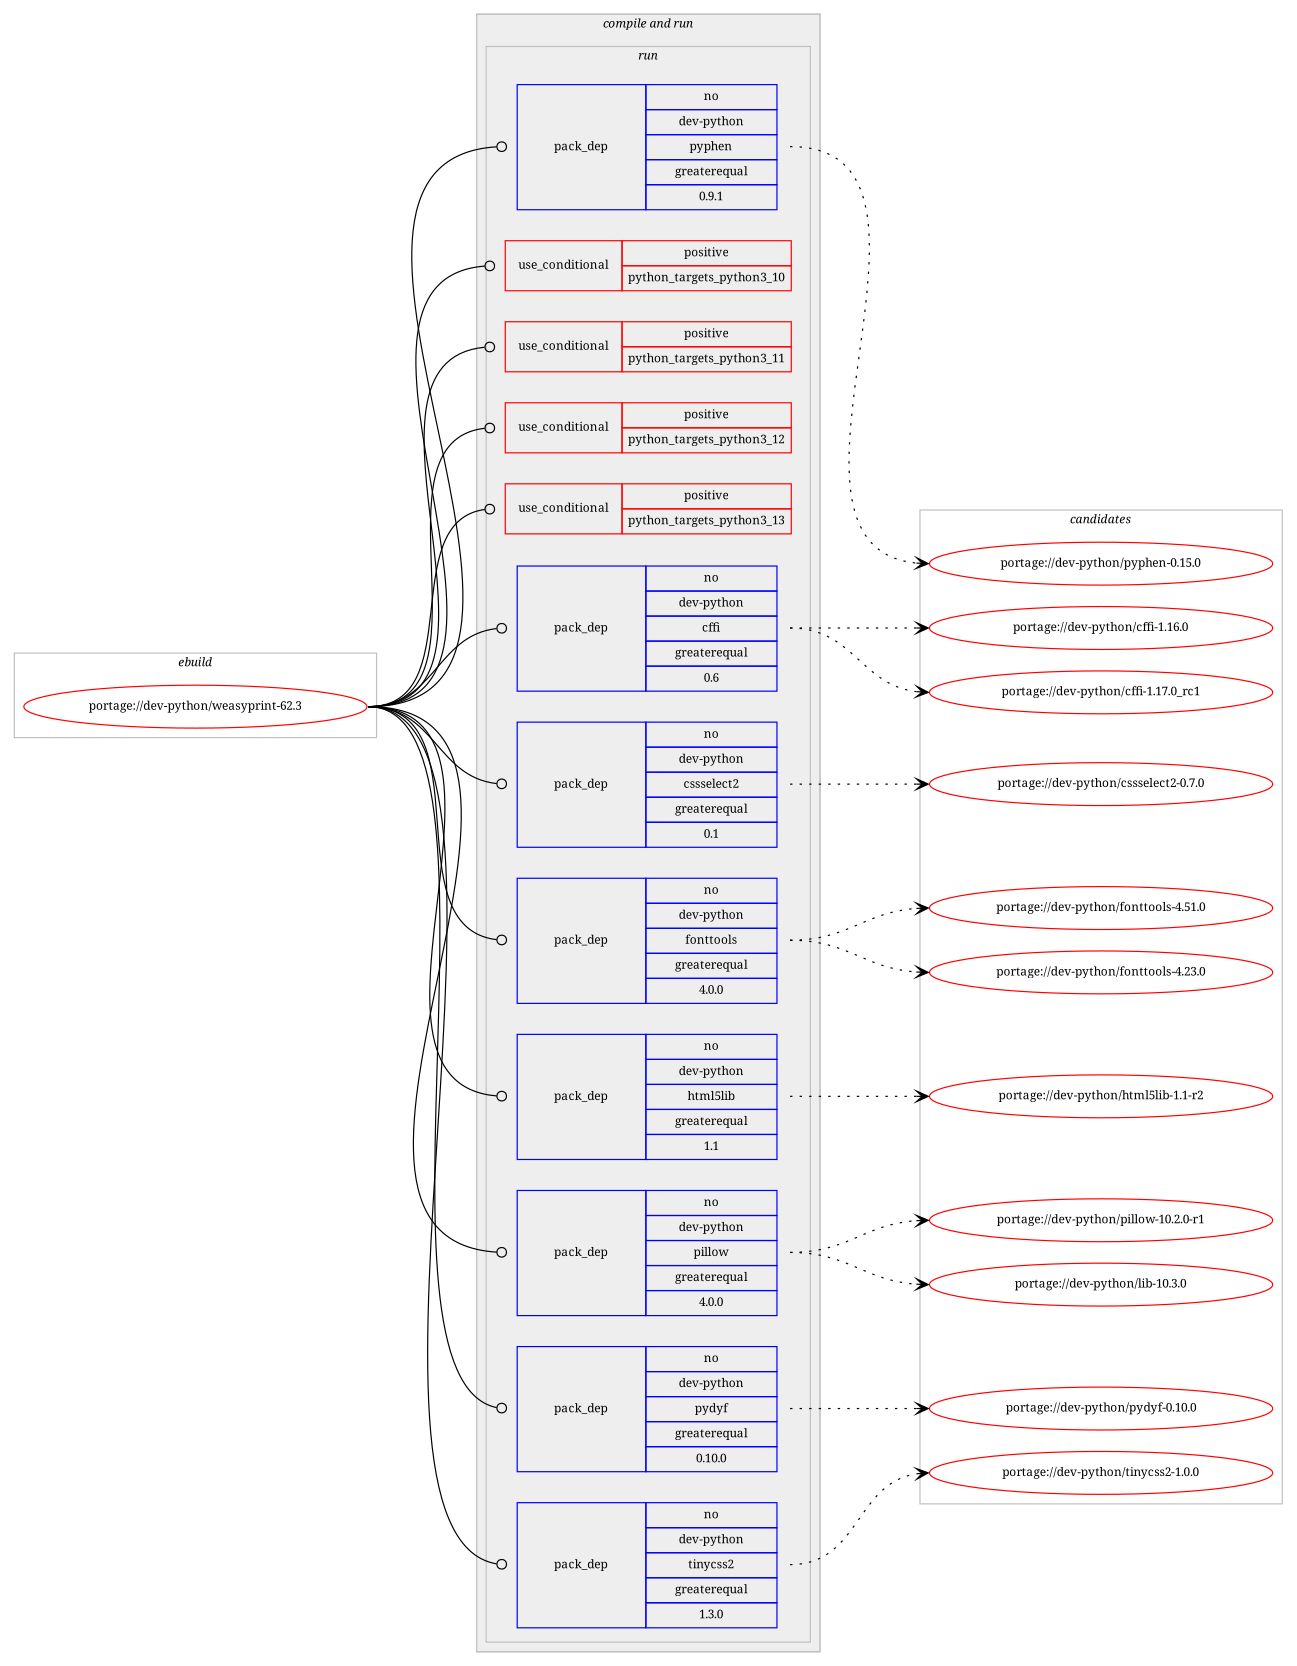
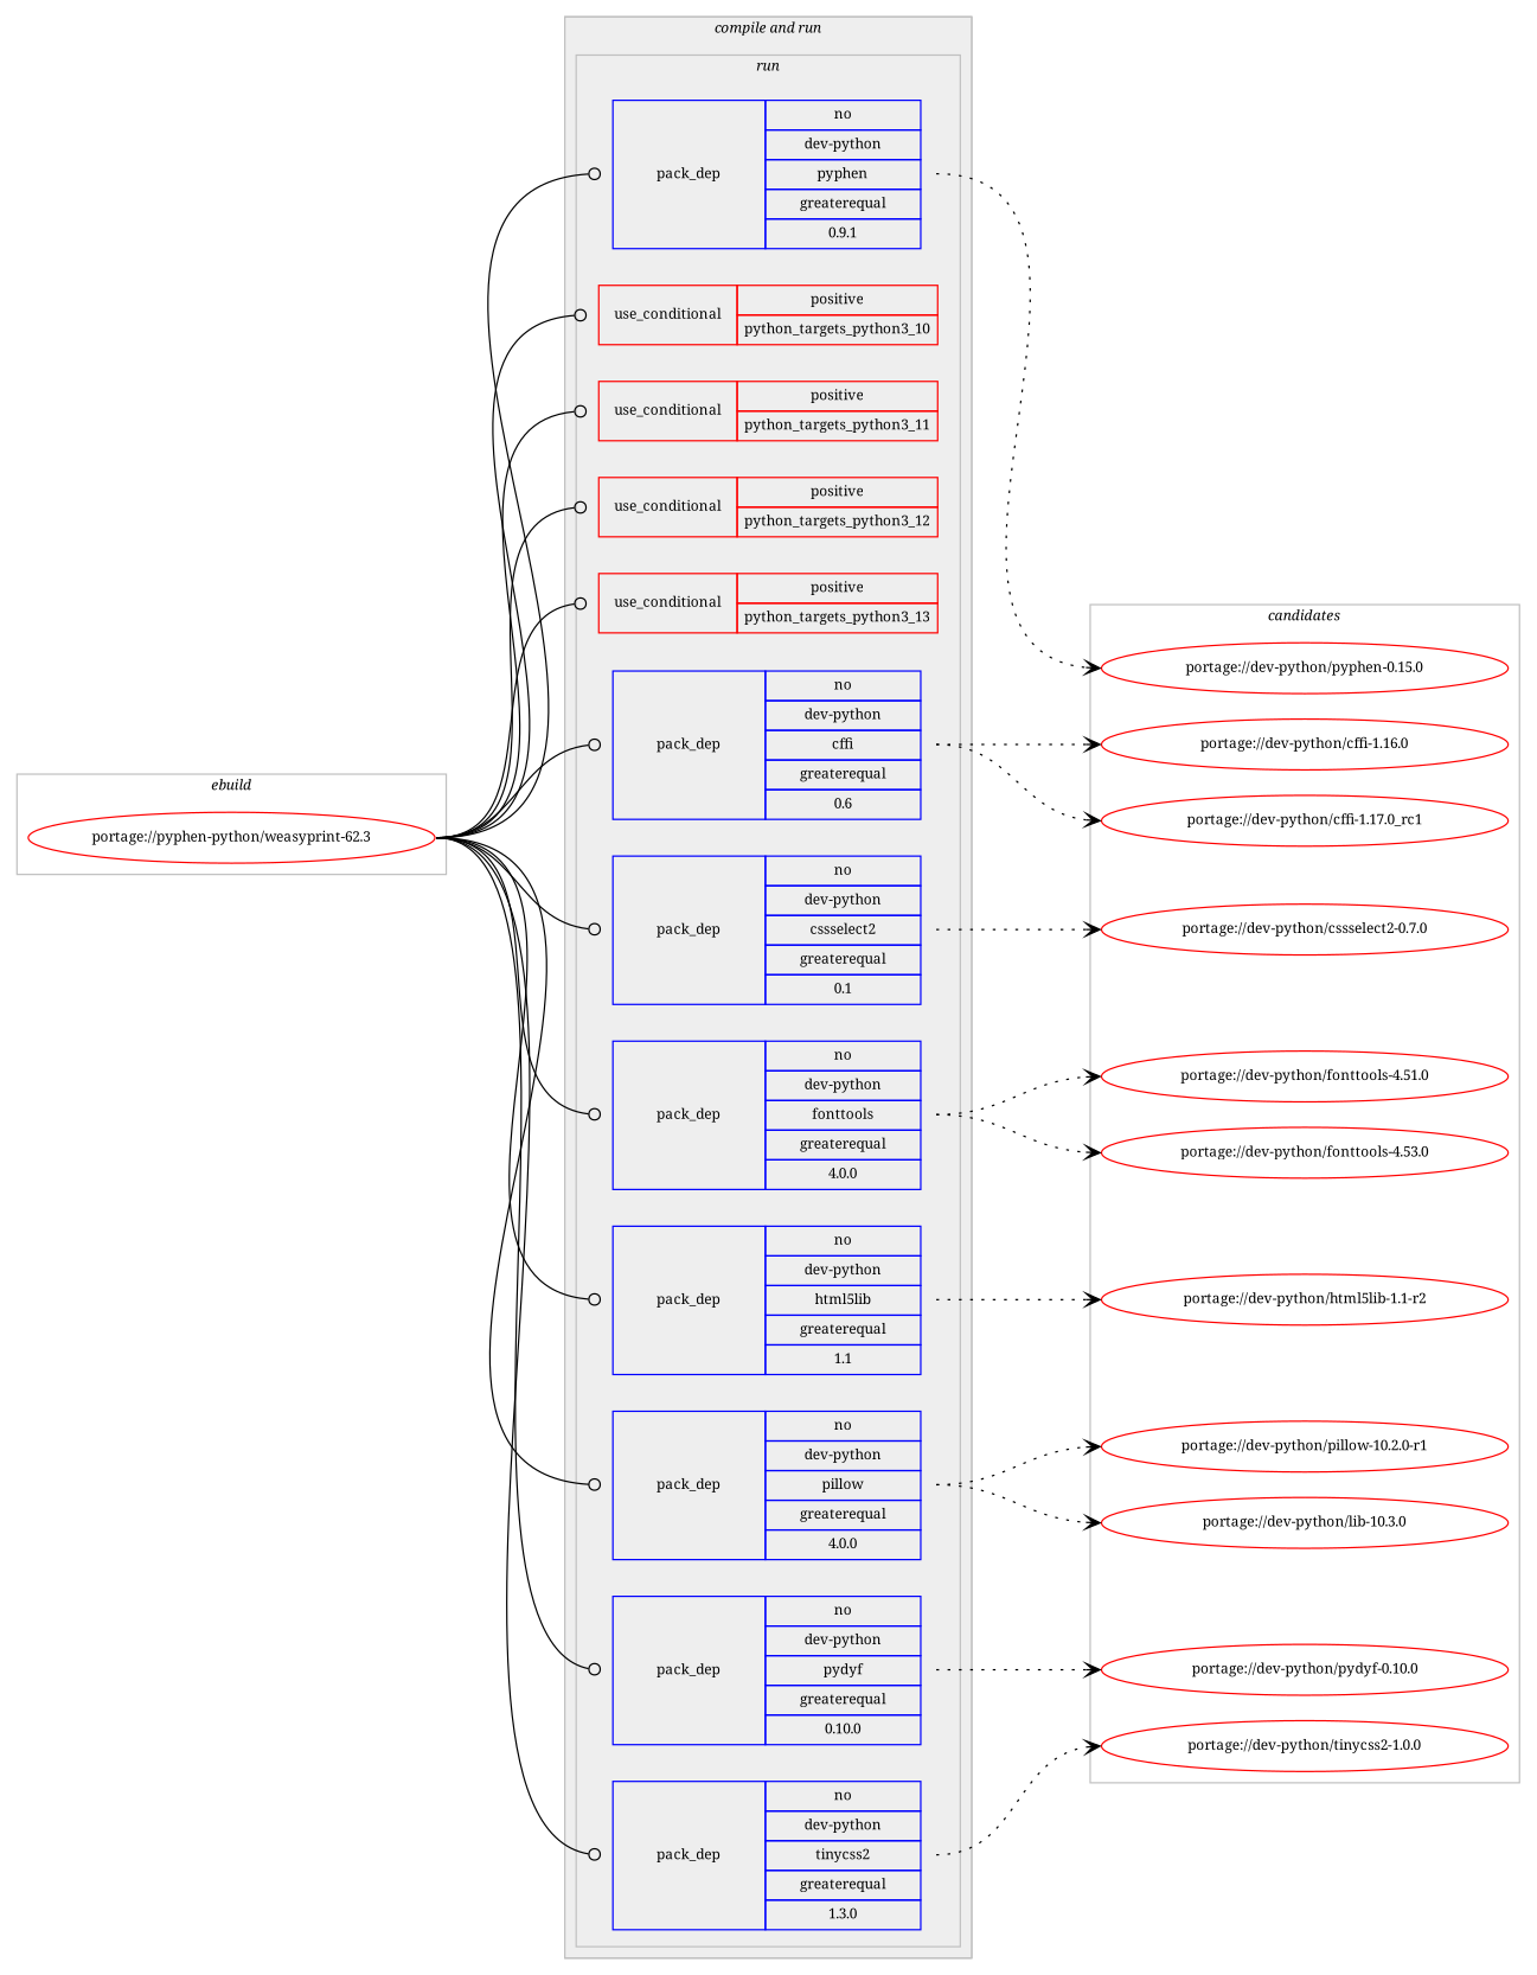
  digraph {
    compound=true
    concentrate=true
    fontname="Noto Serif"
    fontsize=10
    newrank=true
    rankdir=LR
    ranksep=1.5
    node [color=red fontname="Noto Serif" fontsize=10]
    edge [arrowhead=odot fontname="Noto Serif" headport=w style=solid tailport=e weight=20]
-   n1 [label="portage://dev-python/weasyprint-62.3" width=4]
+   n1 [label="portage://pyphen-python/weasyprint-62.3" width=4]
    n2 [color=blue label=<<TABLE BORDER="0" CELLBORDER="1" CELLSPACING="0" CELLPADDING="4" WIDTH="220"><TR><TD ROWSPAN="6" CELLPADDING="30">pack_dep</TD></TR><TR><TD WIDTH="110">no</TD></TR><TR><TD>dev-python</TD></TR><TR><TD>pyphen</TD></TR><TR><TD>greaterequal</TD></TR><TR><TD>0.9.1</TD></TR></TABLE>> shape=none]
    n3 [label=<<TABLE BORDER="0" CELLBORDER="1" CELLSPACING="0" CELLPADDING="4"><TR><TD ROWSPAN="3" CELLPADDING="10">use_conditional</TD></TR><TR><TD>positive</TD></TR><TR><TD>python_targets_python3_10</TD></TR></TABLE>> shape=none]
    n4 [label=<<TABLE BORDER="0" CELLBORDER="1" CELLSPACING="0" CELLPADDING="4"><TR><TD ROWSPAN="3" CELLPADDING="10">use_conditional</TD></TR><TR><TD>positive</TD></TR><TR><TD>python_targets_python3_11</TD></TR></TABLE>> shape=none]
    n5 [label=<<TABLE BORDER="0" CELLBORDER="1" CELLSPACING="0" CELLPADDING="4"><TR><TD ROWSPAN="3" CELLPADDING="10">use_conditional</TD></TR><TR><TD>positive</TD></TR><TR><TD>python_targets_python3_12</TD></TR></TABLE>> shape=none]
    n6 [label=<<TABLE BORDER="0" CELLBORDER="1" CELLSPACING="0" CELLPADDING="4"><TR><TD ROWSPAN="3" CELLPADDING="10">use_conditional</TD></TR><TR><TD>positive</TD></TR><TR><TD>python_targets_python3_13</TD></TR></TABLE>> shape=none]
    n7 [color=blue label=<<TABLE BORDER="0" CELLBORDER="1" CELLSPACING="0" CELLPADDING="4" WIDTH="220"><TR><TD ROWSPAN="6" CELLPADDING="30">pack_dep</TD></TR><TR><TD WIDTH="110">no</TD></TR><TR><TD>dev-python</TD></TR><TR><TD>cffi</TD></TR><TR><TD>greaterequal</TD></TR><TR><TD>0.6</TD></TR></TABLE>> shape=none]
    n8 [color=blue label=<<TABLE BORDER="0" CELLBORDER="1" CELLSPACING="0" CELLPADDING="4" WIDTH="220"><TR><TD ROWSPAN="6" CELLPADDING="30">pack_dep</TD></TR><TR><TD WIDTH="110">no</TD></TR><TR><TD>dev-python</TD></TR><TR><TD>cssselect2</TD></TR><TR><TD>greaterequal</TD></TR><TR><TD>0.1</TD></TR></TABLE>> shape=none]
    n9 [color=blue label=<<TABLE BORDER="0" CELLBORDER="1" CELLSPACING="0" CELLPADDING="4" WIDTH="220"><TR><TD ROWSPAN="6" CELLPADDING="30">pack_dep</TD></TR><TR><TD WIDTH="110">no</TD></TR><TR><TD>dev-python</TD></TR><TR><TD>fonttools</TD></TR><TR><TD>greaterequal</TD></TR><TR><TD>4.0.0</TD></TR></TABLE>> shape=none]
    n10 [color=blue label=<<TABLE BORDER="0" CELLBORDER="1" CELLSPACING="0" CELLPADDING="4" WIDTH="220"><TR><TD ROWSPAN="6" CELLPADDING="30">pack_dep</TD></TR><TR><TD WIDTH="110">no</TD></TR><TR><TD>dev-python</TD></TR><TR><TD>html5lib</TD></TR><TR><TD>greaterequal</TD></TR><TR><TD>1.1</TD></TR></TABLE>> shape=none]
    n11 [color=blue label=<<TABLE BORDER="0" CELLBORDER="1" CELLSPACING="0" CELLPADDING="4" WIDTH="220"><TR><TD ROWSPAN="6" CELLPADDING="30">pack_dep</TD></TR><TR><TD WIDTH="110">no</TD></TR><TR><TD>dev-python</TD></TR><TR><TD>pillow</TD></TR><TR><TD>greaterequal</TD></TR><TR><TD>4.0.0</TD></TR></TABLE>> shape=none]
    n12 [color=blue label=<<TABLE BORDER="0" CELLBORDER="1" CELLSPACING="0" CELLPADDING="4" WIDTH="220"><TR><TD ROWSPAN="6" CELLPADDING="30">pack_dep</TD></TR><TR><TD WIDTH="110">no</TD></TR><TR><TD>dev-python</TD></TR><TR><TD>pydyf</TD></TR><TR><TD>greaterequal</TD></TR><TR><TD>0.10.0</TD></TR></TABLE>> shape=none]
    n13 [color=blue label=<<TABLE BORDER="0" CELLBORDER="1" CELLSPACING="0" CELLPADDING="4" WIDTH="220"><TR><TD ROWSPAN="6" CELLPADDING="30">pack_dep</TD></TR><TR><TD WIDTH="110">no</TD></TR><TR><TD>dev-python</TD></TR><TR><TD>tinycss2</TD></TR><TR><TD>greaterequal</TD></TR><TR><TD>1.3.0</TD></TR></TABLE>> shape=none]
    n14 [label="portage://dev-python/cffi-1.16.0" width=4]
    n15 [label="portage://dev-python/cffi-1.17.0_rc1" width=4]
    n16 [label="portage://dev-python/cssselect2-0.7.0" width=4]
    n17 [label="portage://dev-python/fonttools-4.51.0" width=4]
-   n18 [label="portage://dev-python/fonttools-4.23.0" width=4]
+   n18 [label="portage://dev-python/fonttools-4.53.0" width=4]
    n19 [label="portage://dev-python/html5lib-1.1-r2" width=4]
    n20 [label="portage://dev-python/pillow-10.2.0-r1" width=4]
    n21 [label="portage://dev-python/lib-10.3.0" width=4]
    n22 [label="portage://dev-python/pyphen-0.15.0" width=4]
    n23 [label="portage://dev-python/pydyf-0.10.0" width=4]
    n24 [label="portage://dev-python/tinycss2-1.0.0" width=4]
    subgraph cluster_1 {
      color=gray
      label=<<i>ebuild</i>>
      rank=same
      n1
    }
    subgraph cluster_2 {
      color=gray
      label=<<i>dependencies</i>>
      subgraph cluster_3 {
        color=gray
        fillcolor="#eeeeee"
        label=<<i>compile</i>>
        style=filled
      }
      subgraph cluster_4 {
        color=gray
        fillcolor="#eeeeee"
        label=<<i>compile and run</i>>
        style=filled
      }
      subgraph cluster_5 {
        color=gray
        fillcolor="#eeeeee"
        label=<<i>run</i>>
        style=filled
        subgraph sub_6 {
          color=gray
          fillcolor="#eeeeee"
          label=<<i>run</i>>
          style=filled
          n2
        }
        subgraph sub_7 {
          color=gray
          fillcolor="#eeeeee"
          label=<<i>run</i>>
          style=filled
          n3
        }
        subgraph sub_8 {
          color=gray
          fillcolor="#eeeeee"
          label=<<i>run</i>>
          style=filled
          n4
        }
        subgraph sub_9 {
          color=gray
          fillcolor="#eeeeee"
          label=<<i>run</i>>
          style=filled
          n5
        }
        subgraph sub_10 {
          color=gray
          fillcolor="#eeeeee"
          label=<<i>run</i>>
          style=filled
          n6
        }
        subgraph sub_11 {
          color=gray
          fillcolor="#eeeeee"
          label=<<i>run</i>>
          style=filled
          n7
        }
        subgraph sub_12 {
          color=gray
          fillcolor="#eeeeee"
          label=<<i>run</i>>
          style=filled
          n8
        }
        subgraph sub_13 {
          color=gray
          fillcolor="#eeeeee"
          label=<<i>run</i>>
          style=filled
          n9
        }
        subgraph sub_14 {
          color=gray
          fillcolor="#eeeeee"
          label=<<i>run</i>>
          style=filled
          n10
        }
        subgraph sub_15 {
          color=gray
          fillcolor="#eeeeee"
          label=<<i>run</i>>
          style=filled
          n11
        }
        subgraph sub_16 {
          color=gray
          fillcolor="#eeeeee"
          label=<<i>run</i>>
          style=filled
          n12
        }
        subgraph sub_17 {
          color=gray
          fillcolor="#eeeeee"
          label=<<i>run</i>>
          style=filled
          n13
        }
      }
    }
    subgraph cluster_18 {
      color=gray
      label=<<i>candidates</i>>
      rank=same
      subgraph sub_19 {
        color=black
        label=<<i>candidates</i>>
        nodesep=1
        rank=same
        n14
        n15
      }
      subgraph sub_20 {
        color=black
        label=<<i>candidates</i>>
        nodesep=1
        rank=same
        n16
      }
      subgraph sub_21 {
        color=black
        label=<<i>candidates</i>>
        nodesep=1
        rank=same
        n17
        n18
      }
      subgraph sub_22 {
        color=black
        label=<<i>candidates</i>>
        nodesep=1
        rank=same
        n19
      }
      subgraph sub_23 {
        color=black
        label=<<i>candidates</i>>
        nodesep=1
        rank=same
        n20
        n21
      }
      subgraph sub_24 {
        color=black
        label=<<i>candidates</i>>
        nodesep=1
        rank=same
        n22
      }
      subgraph sub_25 {
        color=black
        label=<<i>candidates</i>>
        nodesep=1
        rank=same
        n23
      }
      subgraph sub_26 {
        color=black
        label=<<i>candidates</i>>
        nodesep=1
        rank=same
        n24
      }
    }
    n1 -> n2
    n1 -> n3
    n1 -> n4
    n1 -> n5
    n1 -> n6
    n1 -> n7
    n1 -> n8
    n1 -> n9
    n1 -> n10
    n1 -> n11
    n1 -> n12
    n1 -> n13
    n2 -> n22 [arrowhead=vee style=dotted weight=100]
    n7 -> n14 [arrowhead=vee style=dotted weight=100]
    n7 -> n15 [arrowhead=vee style=dotted weight=100]
    n8 -> n16 [arrowhead=vee style=dotted weight=100]
    n9 -> n17 [arrowhead=vee style=dotted weight=100]
    n9 -> n18 [arrowhead=vee style=dotted weight=100]
    n10 -> n19 [arrowhead=vee style=dotted weight=100]
    n11 -> n20 [arrowhead=vee style=dotted weight=100]
    n11 -> n21 [arrowhead=vee style=dotted weight=100]
    n12 -> n23 [arrowhead=vee style=dotted weight=100]
    n13 -> n24 [arrowhead=vee style=dotted weight=100]
  }
